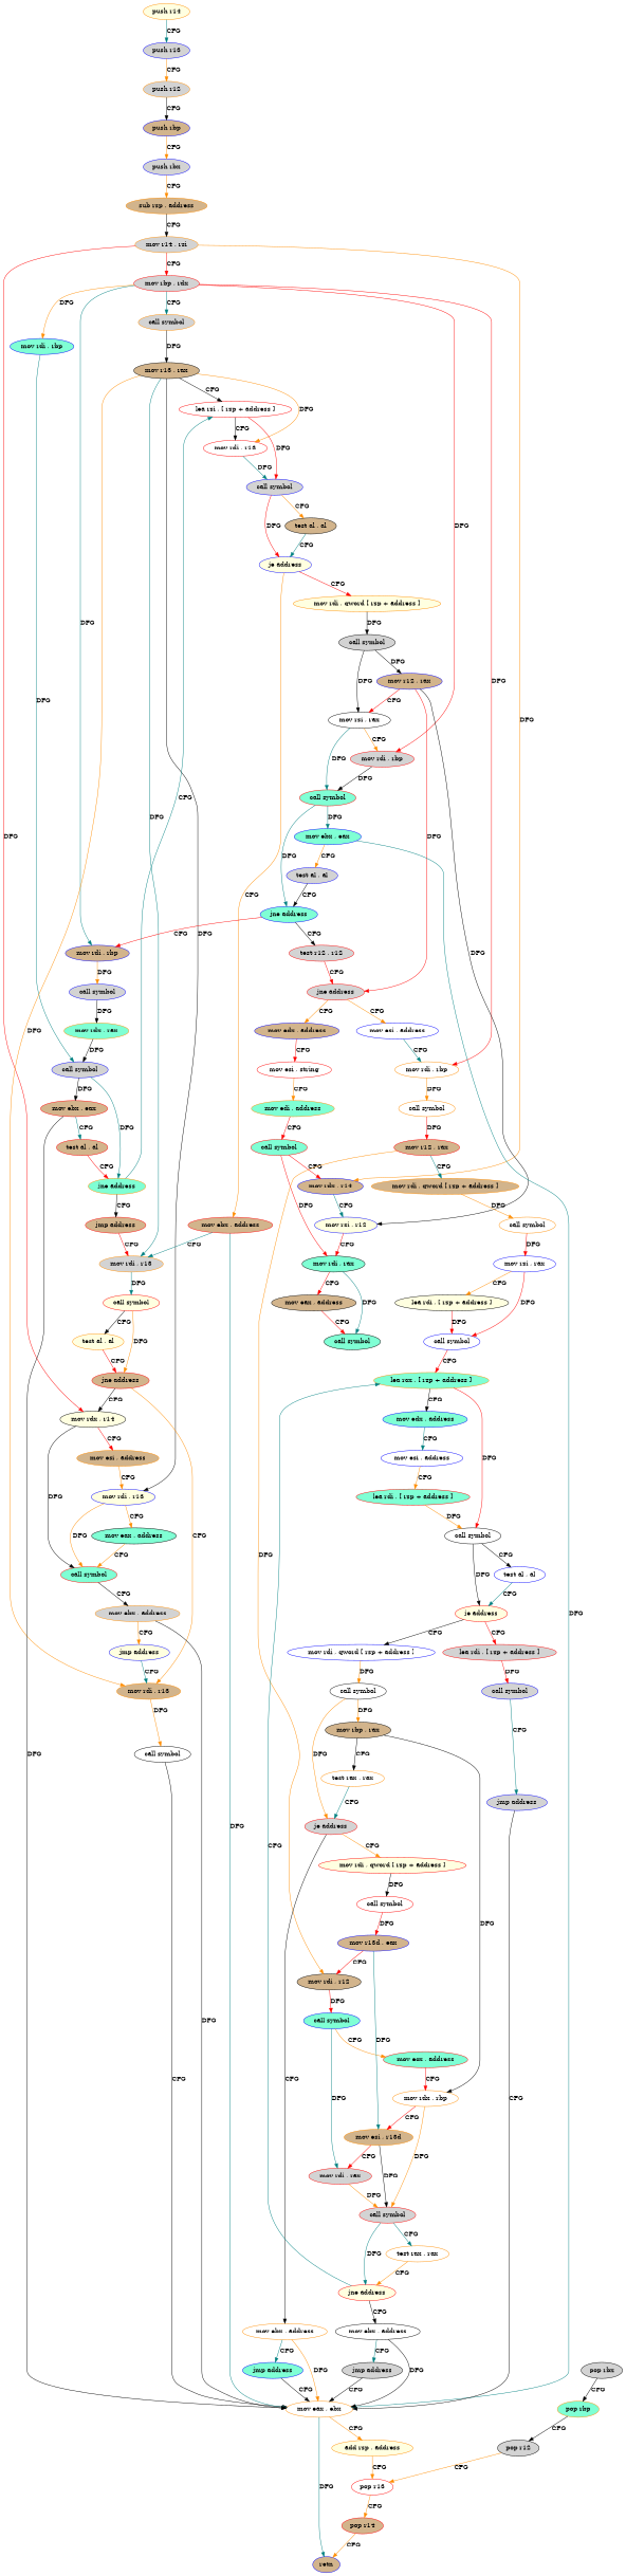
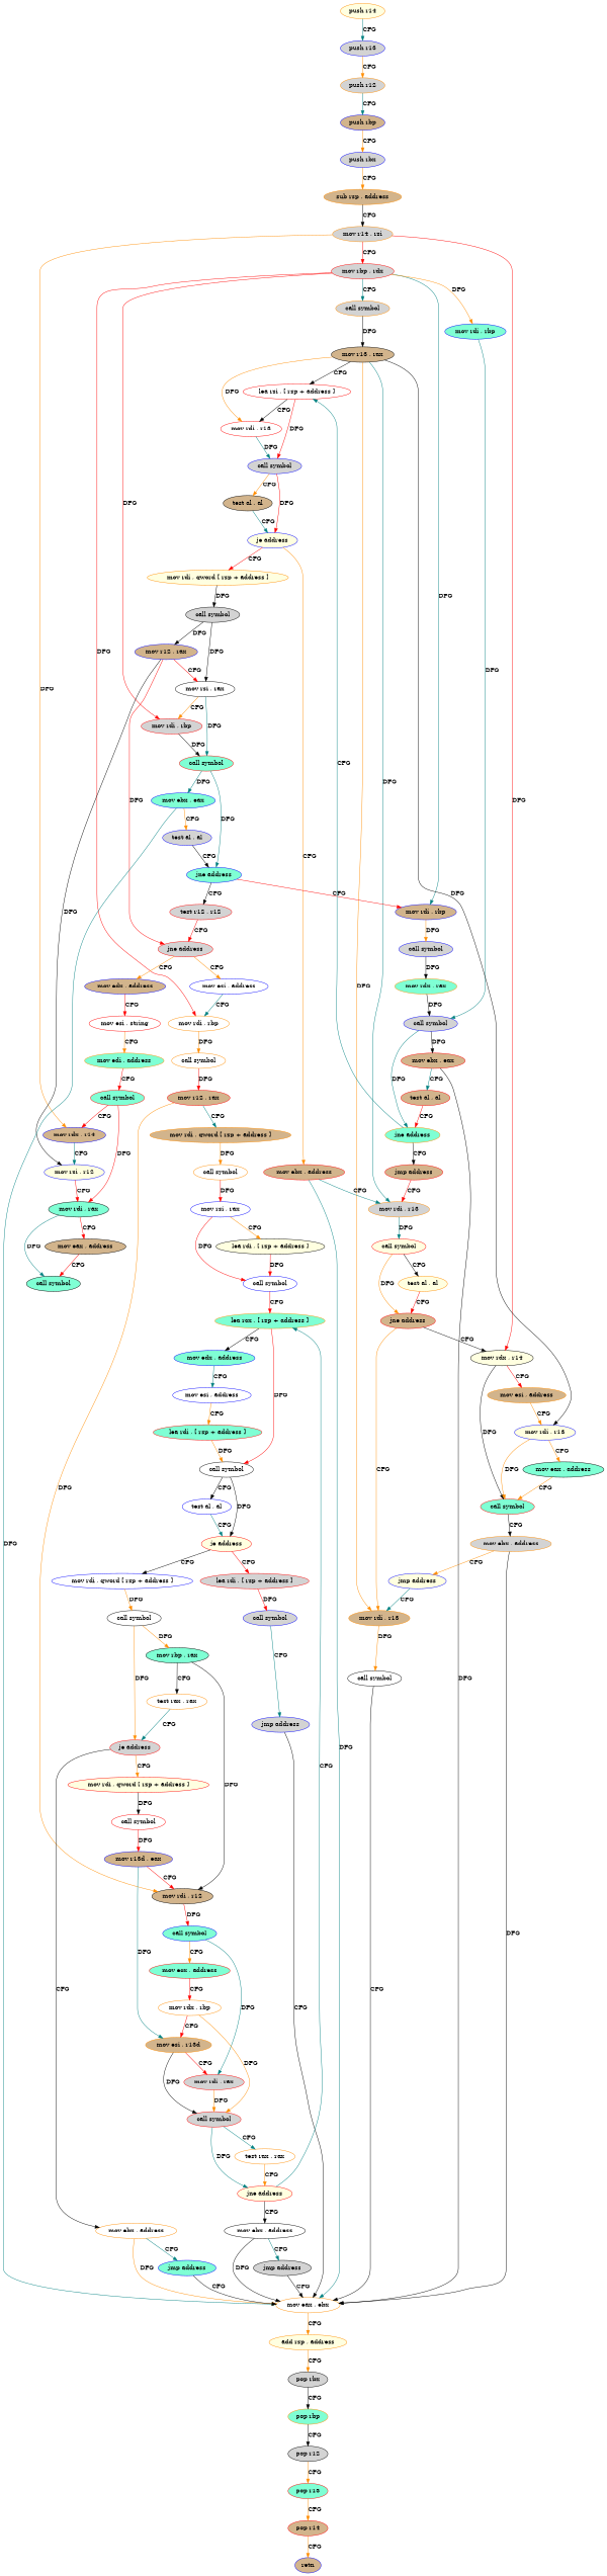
  digraph {
    node [color=blue fillcolor=lightgrey style=filled]
    edge [color=darkorange]
    n1 [color=darkorange fillcolor=lightyellow label="push r14"]
    n2 [label="push r13"]
    n3 [color=darkorange label="push r12"]
    n4 [fillcolor=tan label="push rbp"]
    n5 [label="push rbx"]
    n6 [color=darkorange fillcolor=tan label="sub rsp , address"]
    n7 [color=darkorange label="mov r14 , rsi"]
    n8 [color=red label="mov rbp , rdx"]
    n9 [color=black fillcolor=lightyellow label="mov rdx , r14"]
    n10 [fillcolor=tan label="mov rdx , r14"]
    n11 [color=darkorange label="call symbol"]
    n12 [color=red label="mov rdi , rbp"]
    n13 [fillcolor=tan label="mov rdi , rbp"]
    n14 [fillcolor=aquamarine label="mov rdi , rbp"]
    n15 [color=darkorange fillcolor=white label="mov rdi , rbp"]
    n16 [color=darkorange fillcolor=tan label="mov esi , address"]
    n17 [color=red fillcolor=aquamarine label="call symbol"]
    n18 [fillcolor=lightyellow label="mov rsi , r12"]
    n19 [color=black fillcolor=tan label="mov r13 , rax"]
    n20 [color=red fillcolor=aquamarine label="call symbol"]
    n21 [label="call symbol"]
    n22 [label="call symbol"]
    n23 [color=darkorange fillcolor=white label="call symbol"]
    n24 [color=red fillcolor=white label="lea rsi , [ rsp + address ]"]
    n25 [color=darkorange label="mov rdi , r13"]
    n26 [fillcolor=lightyellow label="mov rdi , r13"]
    n27 [color=darkorange fillcolor=tan label="mov rdi , r13"]
    n28 [color=red fillcolor=white label="mov rdi , r13"]
    n29 [label="call symbol"]
    n30 [color=red fillcolor=lightyellow label="call symbol"]
    n31 [color=black fillcolor=aquamarine label="mov eax , address"]
    n32 [color=black fillcolor=white label="call symbol"]
    n33 [color=black fillcolor=tan label="test al , al"]
    n34 [fillcolor=lightyellow label="je address"]
    n35 [color=red fillcolor=tan label="mov ebx , address"]
    n36 [color=darkorange fillcolor=white label="mov eax , ebx"]
    n37 [color=darkorange fillcolor=lightyellow label="add rsp , address"]
    n38 [fillcolor=tan label=retn]
    n39 [color=darkorange fillcolor=lightyellow label="test al , al"]
    n40 [color=red fillcolor=tan label="jne address"]
    n41 [color=darkorange fillcolor=lightyellow label="mov rdi , qword [ rsp + address ]"]
    n42 [color=black label="call symbol"]
    n43 [fillcolor=tan label="mov r12 , rax"]
    n44 [color=black fillcolor=white label="mov rsi , rax"]
    n45 [color=red label="jne address"]
    n46 [fillcolor=tan label="mov edx , address"]
    n47 [fillcolor=white label="mov esi , address"]
    n48 [color=black fillcolor=aquamarine label="mov rdi , rax"]
    n49 [fillcolor=aquamarine label="mov ebx , eax"]
    n50 [fillcolor=aquamarine label="jne address"]
    n51 [label="test al , al"]
    n52 [color=red label="test r12 , r12"]
    n53 [color=darkorange fillcolor=aquamarine label="mov rdx , rax"]
    n54 [color=darkorange label="mov ebx , address"]
    n55 [fillcolor=lightyellow label="jmp address"]
    n56 [color=black label="pop rbx"]
    n57 [color=red fillcolor=white label="mov esi , string"]
    n58 [color=darkorange fillcolor=aquamarine label="mov edi , address"]
    n59 [color=red fillcolor=tan label="mov ebx , eax"]
    n60 [color=darkorange fillcolor=aquamarine label="jne address"]
    n61 [color=red fillcolor=tan label="test al , al"]
    n62 [color=red fillcolor=tan label="jmp address"]
    n63 [color=red fillcolor=aquamarine label="call symbol"]
    n64 [color=black fillcolor=tan label="mov eax , address"]
    n65 [color=black fillcolor=aquamarine label="call symbol"]
    n66 [color=red fillcolor=tan label="mov r12 , rax"]
    n67 [color=darkorange fillcolor=tan label="mov rdi , qword [ rsp + address ]"]
    n68 [color=black fillcolor=tan label="mov rdi , r12"]
    n69 [color=darkorange fillcolor=white label="call symbol"]
    n70 [fillcolor=aquamarine label="call symbol"]
    n71 [fillcolor=white label="mov rsi , rax"]
    n72 [color=black fillcolor=lightyellow label="lea rdi , [ rsp + address ]"]
    n73 [fillcolor=white label="call symbol"]
    n74 [color=darkorange fillcolor=aquamarine label="lea rcx , [ rsp + address ]"]
    n75 [fillcolor=aquamarine label="mov edx , address"]
    n76 [color=black fillcolor=white label="call symbol"]
    n77 [fillcolor=white label="mov esi , address"]
    n78 [fillcolor=white label="test al , al"]
    n79 [color=red fillcolor=lightyellow label="je address"]
    n80 [color=red label="lea rdi , [ rsp + address ]"]
    n81 [label="call symbol"]
    n82 [label="jmp address"]
    n83 [fillcolor=white label="mov rdi , qword [ rsp + address ]"]
    n84 [color=black fillcolor=white label="call symbol"]
-   n85 [color=black fillcolor=tan label="mov rbp , rax"]
+   n85 [color=black fillcolor=aquamarine label="mov rbp , rax"]
    n86 [color=red label="je address"]
    n87 [color=darkorange fillcolor=white label="test rax , rax"]
    n88 [color=darkorange fillcolor=white label="mov rdx , rbp"]
    n89 [color=darkorange fillcolor=white label="mov ebx , address"]
    n90 [color=red fillcolor=lightyellow label="mov rdi , qword [ rsp + address ]"]
    n91 [color=darkorange fillcolor=tan label="mov esi , r13d"]
    n92 [color=red label="call symbol"]
    n93 [fillcolor=aquamarine label="jmp address"]
    n94 [color=red fillcolor=white label="call symbol"]
    n95 [fillcolor=tan label="mov r13d , eax"]
    n96 [color=darkorange fillcolor=aquamarine label="pop rbp"]
    n97 [color=black label="pop r12"]
-   n98 [color=red fillcolor=white label="pop r13"]
+   n98 [color=red fillcolor=aquamarine label="pop r13"]
    n99 [color=red fillcolor=tan label="pop r14"]
    n100 [color=red label="mov rdi , rax"]
    n101 [color=red fillcolor=aquamarine label="mov ecx , address"]
    n102 [color=darkorange fillcolor=white label="test rax , rax"]
    n103 [color=red fillcolor=lightyellow label="jne address"]
    n104 [color=black fillcolor=white label="mov ebx , address"]
    n105 [color=black label="jmp address"]
    n106 [color=red fillcolor=aquamarine label="lea rdi , [ rsp + address ]"]
    n1 -> n2 [color=teal label=CFG]
    n2 -> n3 [label=CFG]
-   n3 -> n4 [color=black label=CFG]
+   n3 -> n4 [color=teal label=CFG]
    n4 -> n5 [label=CFG]
    n5 -> n6 [label=CFG]
    n6 -> n7 [color=black label=CFG]
    n7 -> n8 [color=red label=CFG]
    n7 -> n9 [color=red label=DFG]
    n7 -> n10 [label=DFG]
    n8 -> n11 [color=teal label=CFG]
    n8 -> n12 [color=red label=DFG]
    n8 -> n13 [color=teal label=DFG]
    n8 -> n14 [label=DFG]
    n8 -> n15 [color=red label=DFG]
    n9 -> n16 [color=red label=CFG]
    n9 -> n17 [color=black label=DFG]
    n10 -> n18 [color=teal label=CFG]
    n11 -> n19 [color=black label=DFG]
    n12 -> n20 [color=black label=DFG]
    n13 -> n21 [label=DFG]
    n14 -> n22 [color=teal label=DFG]
    n15 -> n23 [label=DFG]
    n16 -> n26 [label=CFG]
    n17 -> n54 [color=black label=CFG]
    n18 -> n48 [color=red label=CFG]
    n19 -> n24 [color=black label=CFG]
    n19 -> n25 [color=teal label=DFG]
    n19 -> n26 [color=black label=DFG]
    n19 -> n27 [label=DFG]
    n19 -> n28 [label=DFG]
    n20 -> n49 [color=teal label=DFG]
    n20 -> n50 [color=teal label=DFG]
    n21 -> n53 [color=black label=DFG]
    n22 -> n59 [color=black label=DFG]
    n22 -> n60 [color=teal label=DFG]
    n23 -> n66 [color=red label=DFG]
    n24 -> n28 [color=black label=CFG]
    n24 -> n29 [color=red label=DFG]
    n25 -> n30 [color=teal label=DFG]
    n26 -> n17 [label=DFG]
    n26 -> n31 [label=CFG]
    n27 -> n32 [label=DFG]
    n28 -> n29 [color=teal label=DFG]
    n29 -> n33 [label=CFG]
    n29 -> n34 [color=red label=DFG]
    n30 -> n39 [color=black label=CFG]
    n30 -> n40 [label=DFG]
    n31 -> n17 [label=CFG]
    n32 -> n36 [color=black label=CFG]
    n33 -> n34 [color=teal label=CFG]
    n34 -> n35 [label=CFG]
    n34 -> n41 [color=red label=CFG]
    n35 -> n25 [color=teal label=CFG]
    n35 -> n36 [color=teal label=DFG]
    n36 -> n37 [label=CFG]
-   n36 -> n38 [color=teal label=DFG]
-   n37 -> n98 [label=CFG]
+   n37 -> n56 [label=CFG]
    n39 -> n40 [color=red label=CFG]
    n40 -> n9 [color=black label=CFG]
    n40 -> n27 [label=CFG]
    n41 -> n42 [color=black label=DFG]
    n42 -> n43 [color=black label=DFG]
    n42 -> n44 [color=black label=DFG]
    n43 -> n18 [color=black label=DFG]
    n43 -> n44 [color=red label=CFG]
    n43 -> n45 [color=red label=DFG]
    n44 -> n12 [label=CFG]
    n44 -> n20 [color=teal label=DFG]
    n45 -> n46 [label=CFG]
    n45 -> n47 [label=CFG]
    n46 -> n57 [color=red label=CFG]
    n47 -> n15 [color=teal label=CFG]
    n48 -> n64 [color=red label=CFG]
    n48 -> n65 [color=teal label=DFG]
    n49 -> n36 [color=teal label=DFG]
    n49 -> n51 [label=CFG]
    n50 -> n13 [color=red label=CFG]
    n50 -> n52 [color=black label=CFG]
    n51 -> n50 [color=black label=CFG]
    n52 -> n45 [color=red label=CFG]
    n53 -> n22 [color=black label=DFG]
    n54 -> n36 [color=black label=DFG]
    n54 -> n55 [label=CFG]
    n55 -> n27 [color=teal label=CFG]
    n56 -> n96 [color=black label=CFG]
    n57 -> n58 [label=CFG]
    n58 -> n63 [color=red label=CFG]
    n59 -> n36 [color=black label=DFG]
    n59 -> n61 [color=teal label=CFG]
    n60 -> n24 [color=teal label=CFG]
    n60 -> n62 [color=black label=CFG]
    n61 -> n60 [color=red label=CFG]
    n62 -> n25 [color=red label=CFG]
    n63 -> n10 [color=red label=CFG]
    n63 -> n48 [color=red label=DFG]
    n64 -> n65 [color=red label=CFG]
    n66 -> n67 [color=teal label=CFG]
    n66 -> n68 [label=DFG]
    n67 -> n69 [label=DFG]
    n68 -> n70 [color=red label=DFG]
    n69 -> n71 [color=red label=DFG]
    n70 -> n100 [color=teal label=DFG]
    n70 -> n101 [label=CFG]
    n71 -> n72 [label=CFG]
    n71 -> n73 [color=red label=DFG]
    n72 -> n73 [color=red label=DFG]
    n73 -> n74 [color=red label=CFG]
    n74 -> n75 [color=black label=CFG]
    n74 -> n76 [color=red label=DFG]
    n75 -> n77 [color=teal label=CFG]
    n76 -> n78 [color=black label=CFG]
    n76 -> n79 [color=black label=DFG]
    n77 -> n106 [label=CFG]
    n78 -> n79 [color=teal label=CFG]
    n79 -> n80 [color=red label=CFG]
    n79 -> n83 [color=black label=CFG]
    n80 -> n81 [color=red label=DFG]
    n81 -> n82 [color=teal label=CFG]
    n82 -> n36 [color=black label=CFG]
    n83 -> n84 [label=DFG]
    n84 -> n85 [label=DFG]
    n84 -> n86 [label=DFG]
    n85 -> n87 [color=black label=CFG]
-   n85 -> n88 [color=black label=DFG]
+   n85 -> n68 [color=black label=DFG]
    n86 -> n89 [color=black label=CFG]
    n86 -> n90 [label=CFG]
    n87 -> n86 [color=teal label=CFG]
    n88 -> n91 [color=red label=CFG]
    n88 -> n92 [label=DFG]
    n89 -> n36 [label=DFG]
    n89 -> n93 [color=teal label=CFG]
    n90 -> n94 [color=black label=DFG]
    n91 -> n92 [color=black label=DFG]
    n91 -> n100 [color=red label=CFG]
    n92 -> n102 [color=teal label=CFG]
    n92 -> n103 [color=teal label=DFG]
    n93 -> n36 [color=black label=CFG]
    n94 -> n95 [color=red label=DFG]
    n95 -> n68 [color=red label=CFG]
    n95 -> n91 [color=teal label=DFG]
    n96 -> n97 [color=black label=CFG]
    n97 -> n98 [label=CFG]
    n98 -> n99 [label=CFG]
    n99 -> n38 [label=CFG]
    n100 -> n92 [label=DFG]
    n101 -> n88 [color=red label=CFG]
    n102 -> n103 [label=CFG]
    n103 -> n74 [color=teal label=CFG]
    n103 -> n104 [color=black label=CFG]
    n104 -> n36 [color=black label=DFG]
    n104 -> n105 [color=teal label=CFG]
    n105 -> n36 [color=black label=CFG]
    n106 -> n76 [label=DFG]
  }
